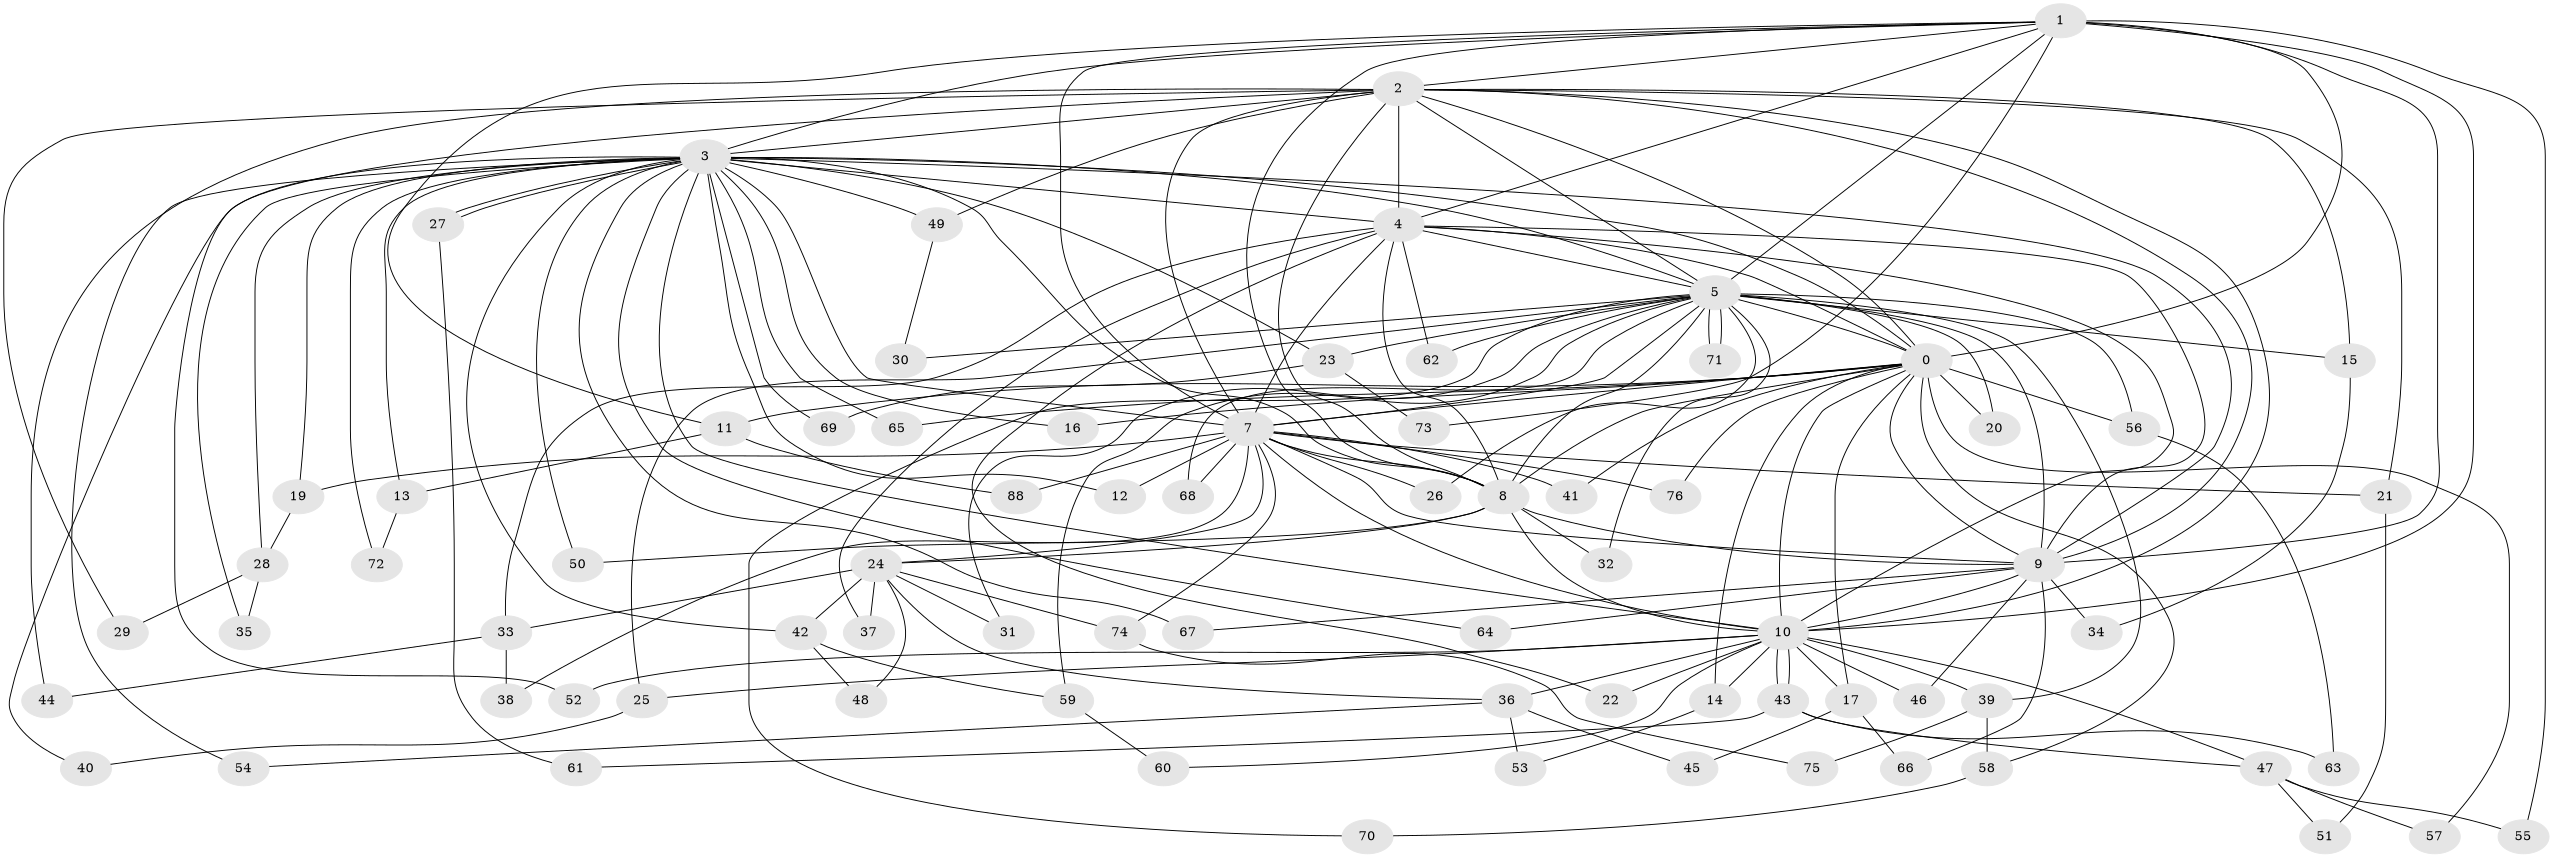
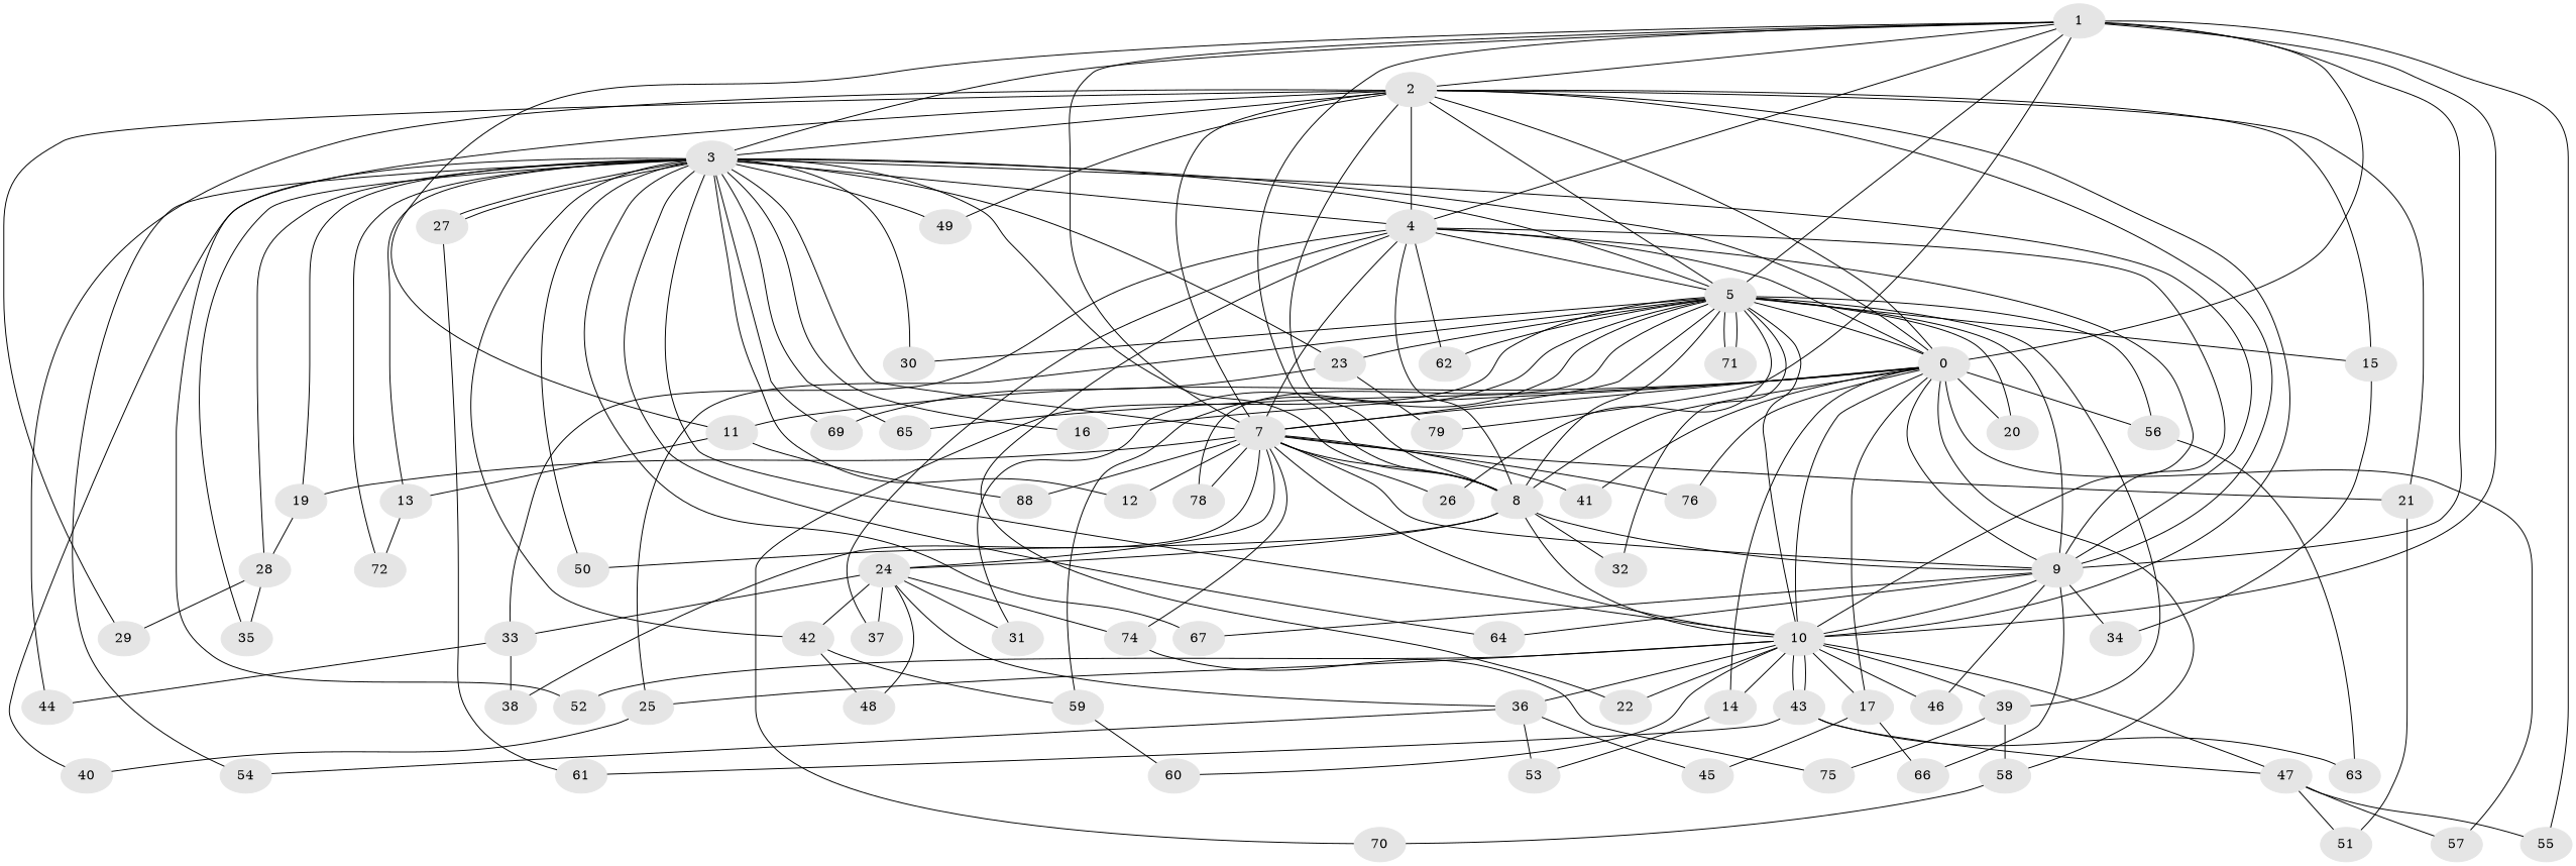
  graph {
    node [color=gray90 style=filled]
    1
    2
    3
    4
    5
    n6 [label=0]
    7
    8
    9
    10
    11
    55
-   73
+   73 [label=79]
    15
    21
    29
    44
    49
    52
    12
    13
    16
    19
    23
    27
    28
    30
    35
    40
    42
    50
    54
    64
    65
    67
    69
    72
    22
    33
    37
    62
    20
    25
    26
    31
    32
    39
    56
    59
-   68
+   68 [label=78]
    70
    71
    14
    17
    41
    57
    58
    76
    n59 [label=88]
    24
    38
    74
    34
    46
    66
    36
    43
    47
    60
    51
    61
    48
    75
    63
    53
    45
    1 -- 2
    1 -- 3
    1 -- 4
    1 -- 5
    1 -- n6
    1 -- 7
    1 -- 8
    1 -- 9
    1 -- 10
    1 -- 11
    1 -- 55
    1 -- 73
    2 -- 3
    2 -- 4
    2 -- 5
    2 -- n6
    2 -- 7
    2 -- 8
    2 -- 9
    2 -- 10
    2 -- 15
    2 -- 21
    2 -- 29
    2 -- 44
    2 -- 49
    2 -- 52
    3 -- 4
    3 -- 5
    3 -- n6
    3 -- 7
    3 -- 8
    3 -- 9
    3 -- 10
    3 -- 49
    3 -- 12
    3 -- 13
    3 -- 16
    3 -- 19
    3 -- 23
    3 -- 27
    3 -- 27
    3 -- 28
-   49 -- 30
+   3 -- 30
    3 -- 35
    3 -- 40
    3 -- 42
    3 -- 50
    3 -- 54
    3 -- 64
    3 -- 65
    3 -- 67
    3 -- 69
    3 -- 72
    4 -- 5
    4 -- n6
    4 -- 7
    4 -- 8
    4 -- 9
    4 -- 10
    4 -- 22
    4 -- 33
    4 -- 37
    4 -- 62
    5 -- n6
    5 -- 7
    5 -- 8
    5 -- 9
+   5 -- 10
    5 -- 15
    5 -- 23
    5 -- 30
    5 -- 62
    5 -- 20
    5 -- 25
    5 -- 26
    5 -- 31
    5 -- 32
    5 -- 39
    5 -- 56
    5 -- 59
    5 -- 68
    5 -- 70
    5 -- 71
    5 -- 71
    n6 -- 7
    n6 -- 8
    n6 -- 9
    n6 -- 10
    n6 -- 11
    n6 -- 16
    n6 -- 65
    n6 -- 20
    n6 -- 56
    n6 -- 14
    n6 -- 17
    n6 -- 41
    n6 -- 57
    n6 -- 58
    n6 -- 76
    7 -- 8
    7 -- 9
    7 -- 10
    7 -- 21
    7 -- 12
    7 -- 19
    7 -- 26
    7 -- 68
    7 -- 41
    7 -- 76
    7 -- n59
    7 -- 24
    7 -- 38
    7 -- 74
    8 -- 9
    8 -- 10
    8 -- 50
    8 -- 32
    8 -- 24
    9 -- 10
    9 -- 64
    9 -- 67
    9 -- 34
    9 -- 46
    9 -- 66
    10 -- 52
    10 -- 22
    10 -- 25
    10 -- 39
    10 -- 14
    10 -- 17
    10 -- 46
    10 -- 36
    10 -- 43
    10 -- 43
    10 -- 47
    10 -- 60
    11 -- 13
    11 -- n59
    15 -- 34
    21 -- 51
    13 -- 72
    19 -- 28
    23 -- 73
    23 -- 69
    27 -- 61
    28 -- 29
    28 -- 35
    42 -- 59
    42 -- 48
    33 -- 44
    33 -- 38
    25 -- 40
    39 -- 58
    39 -- 75
    56 -- 63
    59 -- 60
    14 -- 53
    17 -- 66
    17 -- 45
    58 -- 70
    24 -- 42
    24 -- 33
    24 -- 37
    24 -- 31
    24 -- 74
    24 -- 36
    24 -- 48
    74 -- 75
    36 -- 54
    36 -- 53
    36 -- 45
    43 -- 47
    43 -- 61
    43 -- 63
    47 -- 55
    47 -- 57
    47 -- 51
  }
